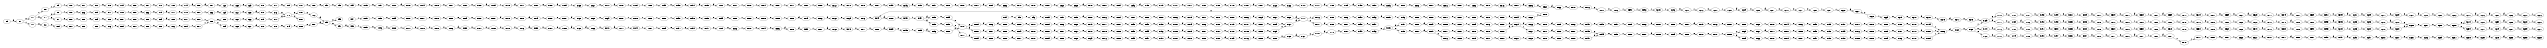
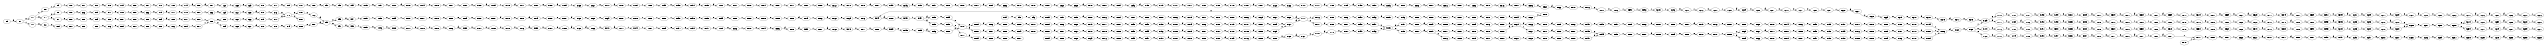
  strict digraph {
    fontname="DejaVu Sans Mono"
    rankdir=LR
    node [fontname="DejaVu Sans Mono"]
    edge [fontname="DejaVu Sans Mono"]
    S0
    S1
    S2
    S3
    S4
    S5
    S6
    S7
    S8
    S9
    S10
    S11
    S12
    S13
    S14
    S15
    S16
    S17
    S18
    S19
    S20
    S21
    S23
    S24
    S25
    S22
    S26
    S27
    S28
    S29
    S30
    S31
    S32
    S33
    S34
    S35
    S36
    S37
    S38
    S39
    S40
    S41
    S42
    S43
    S44
    S45
    S46
    S47
    S48
    S49
    S50
    S51
    S52
    S53
    S54
    S55
    S56
    S57
    S58
    S59
    S60
    S61
    S62
    S63
    S64
    S65
    S66
    S67
    S68
    S69
    S70
    S71
    S72
    S73
    S74
    S75
    S76
    S77
    S78
    S79
    S80
    S81
    S82
    S83
    S84
    S86
    S87
    S88
    S90
    S91
    S89
    S92
    S93
    S94
    S95
    S96
    S97
    S98
    S99
    S100
    S101
    S102
    S103
    S104
    S105
    S106
    S107
    S108
    S109
    S110
    S111
    S112
    S113
    S114
    S115
    S116
    S117
    S118
    S119
    S120
    S121
    S122
    S123
    S124
    S125
    S126
    S127
    S128
    S129
    S130
    S131
    S132
    S133
    S134
    S135
    S136
    S137
    S138
    S139
    S140
    S141
    S142
    S143
    S144
    S145
    S146
    S147
    S148
    S149
    S150
    S151
    S152
    S153
    S154
    S155
    S156
    S157
    S158
    S159
    S160
    S161
    S162
    S163
    S164
    S165
    S166
    S167
    S168
    S169
    S170
    S171
    S172
    S173
    S174
    S175
    S176
    S177
    S178
    S179
    S180
    S181
    S182
    S183
    S184
    S185
    S186
    S187
    S188
    S189
    S190
    S191
    S192
    S193
    S194
    S195
    S196
    S197
    S198
    S199
    S200
    S201
    S202
    S203
    S204
    S205
    S206
    S207
    S208
    S209
    S210
    S211
    S212
    S213
    S214
    S215
    S216
    S217
    S218
    S219
    S220
    S221
    S222
    S223
    S224
    S225
    S226
    S227
    S228
    S229
    S230
    S231
    S232
    S233
    S234
    S235
    S236
    S237
    S238
    S239
    S240
    S241
    S242
    S243
    S244
    S245
    S246
    S247
    S248
    S249
    S250
    S251
    S252
    S253
    S254
    S255
    S256
    S257
    S258
    S259
    S260
    S261
    S262
    S263
    S264
    S265
    S266
    S267
    S268
    S269
    S270
    S271
    S272
    S273
    S274
    S275
    S276
    S277
    S278
    S279
    S280
    S281
    S282
    S283
    S284
    S285
    S286
    S287
    S288
    S289
    S290
    S291
    S292
    S293
    S294
    S295
    S296
    S297
    S298
    S299
    S300
    S301
    S302
    S303
    S304
    S305
    S306
    S307
    S308
    S309
    S310
    S311
    S312
    S313
    S314
    S315
    S316
    S317
    S318
    S319
    S320
    S321
    S322
    S323
    S324
    S325
    S326
    S327
    S328
    S329
    S330
    S331
    S332
    S333
    S334
    S335
    S336
    S337
    S338
    S339
    S340
    S341
    S342
-   S343
    S344
    S345
    S346
    S347
    S348
    S349
    S350
    S351
    S352
    S353
    S354
    S355
    S356
    S357
    S358
    S359
    S360
    S361
    S362
    S363
    S364
    S365
    S366
    S367
    S368
    S369
    S370
    S371
    S372
    S373
    S374
    S375
    S376
    S377
    S378
    S379
    S380
    S381
    S382
    S383
    S384
    S385
    S386
    S387
    S388
    S389
    S390
    S391
    S392
    S393
    S394
    S395
    S396
    S397
    S398
    S399
    S400
    S401
    S402
    S403
    S404
    S405
    S406
    S407
    S408
    S409
    S410
    S411
    S412
    S413
    S414
    S415
    S416
    S417
    S418
    S419
    S420
    S421
    S422
    S423
    S424
    S425
    S426
    S427
    S428
    S429
    S430
    S431
    S432
    S433
    S434
    S435
    S436
    S437
    S438
    S439
    S440
    S441
    S442
    S443
    S444
    S445
    S446
    S447
    S448
    S449
    S450
    S451
    S452
    S453
    S454
    S455
    S456
    S457
    S458
    S459
    S460
    S461
    S462
    S463
    S464
    S465
    S466
    S467
    S468
    S469
    S470
    S471
    S472
    S473
    S474
    S475
    S476
    S477
    S478
    S479
    S480
    S481
    S482
    S483
    S484
    S485
    S486
    S487
    S488
    S489
    S490
    S491
    S492
    S493
    S494
    S495
    S496
    S497
    S498
    S499
    S500
    S501
    S502
    S503
    S504
    S505
    S506
    S507
    S508
    S509
    S510
    S511
    S512
    S513
    S514
    S515
    S516
    S517
    S518
    S519
    S520
    S521
    S522
    S523
    S524
    S525
    S526
    S527
    S528
    S529
    S530
    S531
    S532
    S533
    S534
    S535
    S536
    S537
    S538
    S539
    S540
    S541
    S542
    S543
    S544
    S545
    S546
    S547
    S548
    S549
    S550
    S551
    S552
    S553
    S554
    S555
    S556
    S557
    S558
    S559
    S560
    S561
    S562
    S563
    S564
    S565
    S566
    S567
    S568
    S569
    S570
    S571
    S572
    S573
    S574
    S575
    S576
    S577
    S578
    S579
    S580
    S581
    S582
    S583
    S584
    S585
    S586
    S587
    S588
    S589
    S590
    S591
    S592
    S593
    S594
    S595
    S596
    S597
    S598
    S599
    S600
    S601
    S602
    S603
    S604
    S605
    S606
    S607
    S608
    S609
    S610
    S611
    S612
    S613
    S614
    S615
    S616
    S617
    S618
    S619
    S620
    S621
    S622
    S623
    S624
    S625
    S626
    S627
    S628
    S629
    S630
    S631
    S632
    S633
    S634
    S635
    S636
    S637
    S638
    S639
    S640
    S641
    S642
    S643
    S644
    S645
    S646
    S647
    S648
    S649
    S650
    S651
    S652
    S653
    S654
    S655
    S656
    S657
    S658
    S659
    S660
    S661
    S662
    S663
    S664
    S665
    S666
    S667
    S668
    S669
    S670
    S671
    S672
    S673
    S674
    S675
    S0 -> S1 [label=G]
    S1 -> S2 [label=T]
    S1 -> S3 [label=A]
    S2 -> S4 [label=C]
    S2 -> S5 [label=A]
    S3 -> S6 [label=C]
    S4 -> S7 [label=C]
    S4 -> S8 [label=T]
    S5 -> S9 [label=A]
    S6 -> S10 [label=T]
    S7 -> S11 [label=C]
    S8 -> S12 [label=A]
    S9 -> S13 [label=A]
    S10 -> S14 [label=T]
    S11 -> S15 [label=T]
    S12 -> S16 [label=T]
    S13 -> S17 [label=A]
    S14 -> S18 [label=T]
    S15 -> S19 [label=C]
    S16 -> S20 [label=A]
    S17 -> S21 [label=A]
    S19 -> S23 [label=C]
    S20 -> S24 [label=C]
    S21 -> S25 [label=C]
    S23 -> S27 [label=C]
    S24 -> S28 [label=C]
    S25 -> S29 [label=T]
    S22 -> S26 [label=T]
    S26 -> S30 [label=C]
    S27 -> S31 [label=A]
    S28 -> S32 [label=A]
    S29 -> S33 [label=A]
    S30 -> S34 [label=A]
    S31 -> S35 [label=T]
    S32 -> S36 [label=C]
    S33 -> S37 [label=T]
    S34 -> S38 [label=T]
    S35 -> S39 [label=T]
    S36 -> S40 [label=T]
    S37 -> S41 [label=T]
    S38 -> S42 [label=T]
    S39 -> S43 [label=G]
    S40 -> S44 [label=G]
    S41 -> S45 [label=T]
    S42 -> S46 [label=G]
    S43 -> S47 [label=T]
    S44 -> S48 [label=C]
    S45 -> S49 [label=A]
    S46 -> S50 [label=T]
    S47 -> S51 [label=A]
    S48 -> S52 [label=A]
    S49 -> S53 [label=G]
    S50 -> S54 [label=A]
    S51 -> S55 [label=A]
    S52 -> S56 [label=A]
    S53 -> S57 [label=G]
    S54 -> S55 [label=A]
    S55 -> S58 [label=C]
    S55 -> S59 [label=T]
    S56 -> S60 [label=C]
    S57 -> S61 [label=T]
    S58 -> S62 [label=A]
    S59 -> S63 [label=A]
    S60 -> S64 [label=A]
    S61 -> S65 [label=A]
    S62 -> S66 [label=T]
    S63 -> S67 [label=T]
    S64 -> S68 [label=T]
    S65 -> S69 [label=C]
    S66 -> S70 [label=G]
    S67 -> S71 [label=G]
    S68 -> S72 [label=G]
    S69 -> S73 [label=A]
    S70 -> S74 [label=A]
    S71 -> S75 [label=A]
    S72 -> S76 [label=A]
    S73 -> S77 [label=A]
    S74 -> S78 [label=C]
    S75 -> S79 [label=C]
    S76 -> S78 [label=C]
    S77 -> S80 [label=C]
    S78 -> S81 [label=T]
    S78 -> S82 [label=C]
    S79 -> S83 [label=C]
    S80 -> S84 [label=T]
    S82 -> S86 [label=T]
    S83 -> S87 [label=T]
    S84 -> S88 [label=T]
    S86 -> S90 [label=G]
    S87 -> S90 [label=G]
    S88 -> S91 [label=C]
    S90 -> S93 [label=T]
    S90 -> S94 [label=C]
    S91 -> S95 [label=T]
    S89 -> S92 [label=T]
    S92 -> S96 [label=C]
+   S93 -> S97 [label=C]
    S94 -> S98 [label=C]
    S95 -> S99 [label=T]
    S96 -> S100 [label=A]
    S97 -> S101 [label=A]
    S98 -> S102 [label=A]
    S99 -> S103 [label=T]
    S100 -> S104 [label=T]
    S101 -> S105 [label=A]
    S102 -> S106 [label=T]
    S103 -> S107 [label=C]
    S104 -> S108 [label=T]
    S105 -> S109 [label=T]
    S106 -> S110 [label=T]
    S107 -> S111 [label=T]
    S108 -> S112 [label=G]
    S109 -> S113 [label=A]
    S110 -> S114 [label=A]
    S111 -> S115 [label=G]
    S112 -> S116 [label=T]
    S113 -> S117 [label=T]
    S114 -> S118 [label=C]
    S115 -> S119 [label=T]
    S116 -> S120 [label=T]
    S117 -> S121 [label=T]
    S118 -> S122 [label=T]
    S119 -> S123 [label=T]
    S120 -> S124 [label=T]
    S121 -> S125 [label=T]
    S122 -> S126 [label=T]
    S123 -> S127 [label=T]
    S124 -> S128 [label=T]
    S125 -> S129 [label=C]
    S126 -> S130 [label=G]
    S127 -> S131 [label=A]
    S128 -> S132 [label=T]
    S129 -> S133 [label=T]
    S130 -> S134 [label=T]
    S131 -> S135 [label=T]
    S132 -> S136 [label=A]
    S133 -> S137 [label=A]
    S134 -> S138 [label=T]
    S135 -> S139 [label=G]
    S136 -> S140 [label=C]
    S137 -> S141 [label=G]
    S138 -> S142 [label=T]
    S139 -> S143 [label=A]
    S140 -> S144 [label=T]
    S141 -> S145 [label=T]
    S142 -> S146 [label=T]
    S143 -> S147 [label=G]
    S144 -> S148 [label=A]
    S145 -> S149 [label=G]
    S146 -> S150 [label=G]
    S147 -> S151 [label=A]
    S148 -> S152 [label=T]
    S149 -> S153 [label=A]
    S150 -> S154 [label=T]
    S151 -> S155 [label=C]
    S152 -> S156 [label=C]
    S153 -> S157 [label=C]
    S154 -> S158 [label=C]
    S155 -> S159 [label=G]
    S156 -> S160 [label=G]
    S157 -> S161 [label=G]
    S158 -> S162 [label=G]
    S159 -> S163 [label=A]
    S160 -> S164 [label=T]
    S161 -> S165 [label=T]
    S162 -> S166 [label=G]
    S163 -> S167 [label=A]
    S164 -> S168 [label=T]
    S165 -> S169 [label=T]
    S166 -> S170 [label=T]
    S167 -> S171 [label=T]
    S168 -> S172 [label=G]
    S169 -> S173 [label=T]
    S170 -> S174 [label=G]
    S171 -> S175 [label=G]
    S172 -> S176 [label=A]
    S172 -> S177 [label=T]
    S173 -> S178 [label=A]
    S174 -> S179 [label=A]
    S175 -> S180 [label=A]
    S176 -> S181 [label=A]
    S177 -> S182 [label=G]
    S178 -> S183 [label=A]
    S179 -> S184 [label=A]
    S180 -> S185 [label=A]
    S181 -> S186 [label=A]
    S182 -> S187 [label=T]
    S183 -> S188 [label=A]
    S184 -> S189 [label=A]
    S185 -> S190 [label=A]
    S186 -> S191 [label=A]
    S187 -> S192 [label=C]
    S188 -> S193 [label=A]
    S189 -> S194 [label=C]
    S190 -> S195 [label=T]
    S191 -> S196 [label=C]
    S192 -> S197 [label=C]
    S193 -> S198 [label=C]
    S194 -> S199 [label=C]
    S195 -> S200 [label=C]
    S196 -> S201 [label=G]
+   S197 -> S202 [label=T]
    S198 -> S203 [label=T]
    S199 -> S204 [label=T]
    S200 -> S205 [label=G]
    S201 -> S206 [label=A]
    S202 -> S207 [label=C]
    S202 -> S208 [label=T]
    S203 -> S209 [label=C]
    S204 -> S210 [label=T]
    S205 -> S211 [label=G]
    S206 -> S212 [label=C]
    S207 -> S213 [label=T]
    S208 -> S214 [label=T]
    S209 -> S215 [label=C]
    S210 -> S216 [label=C]
    S211 -> S217 [label=C]
    S212 -> S218 [label=T]
    S213 -> S219 [label=G]
    S214 -> S220 [label=G]
    S215 -> S221 [label=A]
    S216 -> S222 [label=A]
    S217 -> S223 [label=A]
    S218 -> S224 [label=A]
    S219 -> S225 [label=C]
    S220 -> S226 [label=T]
    S220 -> S227 [label=C]
    S221 -> S228 [label=C]
    S222 -> S229 [label=T]
    S223 -> S230 [label=A]
    S224 -> S231 [label=T]
    S225 -> S232 [label=T]
    S226 -> S233 [label=T]
    S227 -> S234 [label=T]
    S228 -> S235 [label=T]
    S229 -> S236 [label=T]
    S230 -> S237 [label=T]
    S231 -> S238 [label=A]
    S232 -> S239 [label=A]
    S233 -> S240 [label=A]
    S234 -> S241 [label=A]
    S235 -> S242 [label=A]
    S236 -> S243 [label=G]
    S237 -> S244 [label=A]
    S238 -> S245 [label=G]
    S239 -> S246 [label=C]
    S240 -> S247 [label=T]
    S241 -> S248 [label=C]
    S242 -> S249 [label=G]
    S243 -> S250 [label=G]
    S244 -> S251 [label=G]
    S245 -> S252 [label=A]
    S246 -> S253 [label=A]
    S247 -> S254 [label=A]
    S248 -> S255 [label=A]
    S249 -> S256 [label=A]
    S250 -> S257 [label=A]
    S251 -> S258 [label=A]
    S252 -> S259 [label=G]
    S253 -> S260 [label=G]
    S254 -> S261 [label=G]
    S255 -> S260 [label=G]
    S256 -> S262 [label=G]
    S257 -> S263 [label=G]
    S258 -> S264 [label=G]
    S259 -> S265 [label=C]
    S260 -> S266 [label=G]
    S260 -> S267 [label=A]
    S261 -> S268 [label=A]
    S262 -> S269 [label=C]
    S263 -> S270 [label=T]
    S264 -> S271 [label=C]
    S265 -> S272 [label=T]
    S266 -> S273 [label=C]
    S267 -> S274 [label=C]
    S268 -> S275 [label=C]
    S269 -> S276 [label=T]
    S270 -> S277 [label=T]
    S271 -> S278 [label=C]
    S272 -> S279 [label=T]
    S273 -> S280 [label=G]
    S274 -> S281 [label=G]
    S275 -> S282 [label=G]
    S276 -> S279 [label=T]
    S277 -> S283 [label=T]
    S278 -> S284 [label=G]
    S279 -> S285 [label=G]
    S280 -> S286 [label=C]
    S281 -> S287 [label=T]
    S282 -> S288 [label=T]
    S283 -> S289 [label=G]
    S284 -> S290 [label=T]
    S285 -> S291 [label=T]
    S286 -> S292 [label=A]
    S287 -> S293 [label=A]
    S288 -> S294 [label=A]
    S289 -> S295 [label=T]
    S290 -> S296 [label=T]
    S291 -> S297 [label=A]
    S292 -> S298 [label=C]
    S293 -> S299 [label=C]
    S294 -> S299 [label=C]
    S295 -> S300 [label=A]
    S296 -> S301 [label=G]
    S297 -> S302 [label=C]
    S297 -> S303 [label=G]
    S298 -> S304 [label=T]
    S299 -> S305 [label=C]
    S300 -> S306 [label=G]
    S301 -> S307 [label=G]
    S302 -> S308 [label=T]
    S303 -> S309 [label=T]
    S304 -> S310 [label=A]
    S305 -> S311 [label=A]
    S306 -> S312 [label=T]
    S307 -> S313 [label=T]
    S308 -> S314 [label=C]
    S309 -> S315 [label=T]
    S310 -> S316 [label=A]
    S311 -> S317 [label=A]
    S312 -> S315 [label=T]
    S313 -> S318 [label=C]
    S314 -> S319 [label=G]
    S315 -> S320 [label=C]
    S315 -> S321 [label=G]
    S316 -> S322 [label=G]
    S317 -> S323 [label=G]
    S318 -> S324 [label=T]
    S319 -> S325 [label=G]
    S320 -> S326 [label=G]
    S321 -> S327 [label=G]
    S322 -> S328 [label=A]
    S323 -> S329 [label=A]
    S324 -> S330 [label=G]
    S325 -> S331 [label=G]
    S326 -> S332 [label=G]
    S327 -> S333 [label=G]
    S328 -> S334 [label=C]
    S329 -> S335 [label=C]
    S330 -> S336 [label=G]
    S331 -> S337 [label=G]
    S332 -> S338 [label=G]
    S333 -> S339 [label=C]
    S334 -> S340 [label=G]
    S335 -> S341 [label=C]
    S336 -> S342 [label=T]
-   S337 -> S343 [label=T]
    S338 -> S344 [label=T]
    S339 -> S345 [label=T]
    S340 -> S346 [label=T]
    S341 -> S347 [label=T]
    S342 -> S348 [label=T]
-   S343 -> S349 [label=C]
    S344 -> S350 [label=C]
    S345 -> S351 [label=C]
    S346 -> S352 [label=C]
    S347 -> S353 [label=A]
    S348 -> S354 [label=C]
    S349 -> S355 [label=G]
    S350 -> S356 [label=C]
    S351 -> S357 [label=G]
    S352 -> S358 [label=C]
    S353 -> S359 [label=C]
    S353 -> S360 [label=T]
    S354 -> S361 [label=T]
    S355 -> S362 [label=T]
    S356 -> S363 [label=T]
    S357 -> S364 [label=T]
    S358 -> S365 [label=T]
    S359 -> S366 [label=T]
    S360 -> S367 [label=T]
    S361 -> S368 [label=T]
    S362 -> S369 [label=C]
    S363 -> S370 [label=C]
    S364 -> S371 [label=C]
    S365 -> S372 [label=A]
    S366 -> S373 [label=A]
    S367 -> S374 [label=G]
    S368 -> S375 [label=G]
    S369 -> S376 [label=C]
    S370 -> S377 [label=C]
    S371 -> S378 [label=T]
    S372 -> S379 [label=C]
    S373 -> S380 [label=C]
    S374 -> S381 [label=T]
    S375 -> S382 [label=T]
    S376 -> S383 [label=T]
    S377 -> S384 [label=T]
    S378 -> S385 [label=T]
    S379 -> S386 [label=T]
    S380 -> S387 [label=T]
    S381 -> S388 [label=T]
    S382 -> S389 [label=T]
    S383 -> S390 [label=T]
    S384 -> S391 [label=T]
    S385 -> S392 [label=T]
    S386 -> S393 [label=T]
    S387 -> S394 [label=T]
    S388 -> S395 [label=T]
    S389 -> S396 [label=A]
    S390 -> S397 [label=C]
    S391 -> S398 [label=G]
    S392 -> S399 [label=G]
    S393 -> S400 [label=A]
    S394 -> S401 [label=G]
    S395 -> S402 [label=C]
    S396 -> S403 [label=G]
    S397 -> S404 [label=T]
    S398 -> S405 [label=T]
    S399 -> S406 [label=T]
    S400 -> S407 [label=A]
    S401 -> S408 [label=A]
    S402 -> S409 [label=A]
    S403 -> S410 [label=T]
    S404 -> S411 [label=G]
    S405 -> S412 [label=G]
    S406 -> S413 [label=T]
    S407 -> S414 [label=G]
    S408 -> S415 [label=G]
    S409 -> S416 [label=G]
    S410 -> S417 [label=T]
    S411 -> S418 [label=G]
    S412 -> S419 [label=G]
    S413 -> S420 [label=G]
    S414 -> S421 [label=C]
    S415 -> S422 [label=C]
    S416 -> S423 [label=C]
    S417 -> S424 [label=T]
    S418 -> S425 [label=T]
    S419 -> S426 [label=T]
    S420 -> S427 [label=T]
    S421 -> S428 [label=A]
    S422 -> S429 [label=A]
    S423 -> S430 [label=A]
    S424 -> S431 [label=T]
    S425 -> S432 [label=A]
    S426 -> S433 [label=A]
    S427 -> S434 [label=A]
    S428 -> S435 [label=C]
    S429 -> S436 [label=C]
    S430 -> S437 [label=C]
    S431 -> S438 [label=A]
    S432 -> S439 [label=G]
    S433 -> S440 [label=T]
    S434 -> S441 [label=T]
    S435 -> S442 [label=C]
    S436 -> S443 [label=C]
    S437 -> S444 [label=C]
    S438 -> S445 [label=C]
    S439 -> S446 [label=C]
    S440 -> S447 [label=C]
    S441 -> S448 [label=C]
    S442 -> S449 [label=G]
    S443 -> S450 [label=G]
    S444 -> S451 [label=G]
    S445 -> S452 [label=C]
    S446 -> S453 [label=G]
    S447 -> S454 [label=G]
    S448 -> S455 [label=G]
    S449 -> S456 [label=A]
    S450 -> S456 [label=A]
    S451 -> S456 [label=A]
    S452 -> S457 [label=G]
    S453 -> S458 [label=G]
    S454 -> S459 [label=T]
    S455 -> S460 [label=T]
    S456 -> S461 [label=G]
    S457 -> S462 [label=T]
    S458 -> S463 [label=T]
    S459 -> S464 [label=T]
    S460 -> S464 [label=T]
    S461 -> S465 [label=T]
    S462 -> S466 [label=T]
    S463 -> S467 [label=G]
    S464 -> S172 [label=G]
    S465 -> S468 [label=C]
    S465 -> S469 [label=A]
    S465 -> S470 [label=T]
    S466 -> S471 [label=A]
    S467 -> S472 [label=T]
    S468 -> S473 [label=C]
    S469 -> S474 [label=G]
    S469 -> S475 [label=C]
    S470 -> S476 [label=C]
    S471 -> S477 [label=C]
    S472 -> S478 [label=G]
    S473 -> S479 [label=T]
    S474 -> S480 [label=T]
    S475 -> S481 [label=T]
    S476 -> S482 [label=T]
    S477 -> S483 [label=G]
    S478 -> S484 [label=T]
    S479 -> S485 [label=A]
    S480 -> S486 [label=G]
    S481 -> S487 [label=A]
    S482 -> S488 [label=G]
    S483 -> S489 [label=T]
    S484 -> S490 [label=C]
    S485 -> S491 [label=G]
    S486 -> S492 [label=C]
    S487 -> S493 [label=T]
    S488 -> S494 [label=T]
    S489 -> S495 [label=G]
    S490 -> S496 [label=C]
    S491 -> S497 [label=C]
    S492 -> S498 [label=C]
    S493 -> S499 [label=C]
    S494 -> S500 [label=C]
    S495 -> S501 [label=C]
    S496 -> S202 [label=T]
    S497 -> S502 [label=C]
    S498 -> S503 [label=C]
    S499 -> S504 [label=C]
    S500 -> S505 [label=C]
    S501 -> S506 [label=G]
    S502 -> S507 [label=C]
    S503 -> S508 [label=A]
    S504 -> S509 [label=A]
    S505 -> S510 [label=G]
    S506 -> S511 [label=G]
    S507 -> S512 [label=C]
    S508 -> S513 [label=C]
    S509 -> S514 [label=C]
    S510 -> S515 [label=C]
    S511 -> S516 [label=T]
    S512 -> S517 [label=C]
    S513 -> S518 [label=C]
    S514 -> S519 [label=C]
    S515 -> S520 [label=C]
    S516 -> S521 [label=T]
    S517 -> S522 [label=C]
    S518 -> S523 [label=C]
    S519 -> S524 [label=T]
    S520 -> S525 [label=C]
    S521 -> S526 [label=T]
    S522 -> S527 [label=G]
    S523 -> S528 [label=A]
    S524 -> S529 [label=G]
    S525 -> S530 [label=A]
    S526 -> S531 [label=T]
    S527 -> S532 [label=A]
    S528 -> S533 [label=A]
    S529 -> S534 [label=A]
    S530 -> S535 [label=A]
    S531 -> S536 [label=A]
    S532 -> S537 [label=G]
    S533 -> S538 [label=A]
    S534 -> S539 [label=G]
    S535 -> S540 [label=G]
    S536 -> S541 [label=T]
-   S537 -> S542 [label=A]
+   S537 -> S547 [label=A]
    S538 -> S543 [label=A]
    S539 -> S544 [label=A]
    S540 -> S545 [label=A]
    S541 -> S546 [label=A]
    S542 -> S547 [label=A]
    S543 -> S548 [label=A]
    S544 -> S549 [label=A]
    S545 -> S550 [label=A]
    S546 -> S551 [label=G]
    S547 -> S552 [label=C]
    S548 -> S553 [label=C]
    S549 -> S554 [label=A]
    S550 -> S555 [label=C]
    S551 -> S556 [label=G]
    S552 -> S557 [label=C]
    S553 -> S558 [label=A]
    S554 -> S559 [label=C]
    S555 -> S560 [label=G]
    S556 -> S561 [label=C]
    S557 -> S562 [label=A]
    S558 -> S563 [label=A]
    S559 -> S564 [label=C]
    S560 -> S565 [label=A]
    S561 -> S566 [label=G]
    S562 -> S567 [label=C]
    S563 -> S568 [label=C]
    S564 -> S569 [label=G]
    S565 -> S570 [label=T]
    S566 -> S571 [label=T]
    S567 -> S572 [label=G]
    S568 -> S573 [label=C]
    S569 -> S574 [label=A]
    S570 -> S575 [label=C]
    S571 -> S576 [label=A]
    S572 -> S577 [label=A]
    S573 -> S578 [label=A]
    S574 -> S579 [label=A]
    S575 -> S580 [label=T]
    S576 -> S581 [label=C]
    S577 -> S582 [label=G]
    S578 -> S583 [label=G]
    S579 -> S584 [label=G]
    S580 -> S585 [label=A]
    S581 -> S586 [label=T]
    S582 -> S587 [label=A]
    S583 -> S588 [label=A]
    S584 -> S589 [label=A]
    S585 -> S590 [label=A]
    S586 -> S591 [label=A]
    S587 -> S592 [label=A]
    S588 -> S593 [label=A]
    S589 -> S594 [label=A]
    S590 -> S595 [label=A]
    S591 -> S596 [label=A]
    S592 -> S597 [label=G]
    S593 -> S598 [label=G]
    S594 -> S599 [label=T]
    S595 -> S600 [label=G]
    S596 -> S601 [label=A]
    S597 -> S602 [label=G]
    S598 -> S603 [label=A]
    S599 -> S604 [label=G]
    S600 -> S605 [label=A]
    S601 -> S606 [label=A]
    S602 -> S607 [label=A]
    S603 -> S608 [label=A]
    S604 -> S609 [label=C]
    S605 -> S610 [label=A]
    S606 -> S611 [label=C]
    S607 -> S612 [label=C]
    S608 -> S613 [label=A]
    S609 -> S614 [label=A]
    S610 -> S615 [label=A]
    S611 -> S616 [label=A]
    S612 -> S617 [label=G]
    S613 -> S618 [label=G]
    S614 -> S619 [label=C]
    S615 -> S620 [label=G]
    S616 -> S621 [label=T]
    S617 -> S622 [label=C]
    S618 -> S623 [label=C]
    S619 -> S624 [label=C]
    S620 -> S623 [label=C]
    S621 -> S625 [label=A]
    S622 -> S626 [label=T]
    S623 -> S627 [label=C]
    S624 -> S628 [label=G]
    S625 -> S629 [label=G]
    S626 -> S630 [label=T]
    S627 -> S631 [label=T]
    S628 -> S632 [label=T]
    S629 -> S633 [label=T]
    S630 -> S634 [label=A]
    S631 -> S635 [label=A]
    S632 -> S636 [label=A]
    S633 -> S637 [label=G]
    S634 -> S638 [label=G]
    S635 -> S639 [label=T]
    S635 -> S640 [label=C]
    S636 -> S641 [label=A]
    S637 -> S642 [label=T]
    S638 -> S643 [label=C]
    S639 -> S644 [label=C]
    S640 -> S645 [label=G]
    S641 -> S646 [label=G]
    S642 -> S647 [label=T]
    S643 -> S648 [label=G]
    S644 -> S649 [label=C]
    S645 -> S650 [label=G]
    S646 -> S651 [label=G]
    S647 -> S652 [label=T]
    S648 -> S653 [label=G]
    S649 -> S654 [label=G]
    S650 -> S655 [label=G]
    S651 -> S656 [label=G]
    S652 -> S657 [label=A]
    S653 -> S658 [label=T]
    S654 -> S659 [label=T]
    S655 -> S660 [label=T]
    S656 -> S661 [label=T]
    S657 -> S662 [label=A]
    S658 -> S663 [label=A]
    S659 -> S664 [label=A]
    S660 -> S665 [label=A]
    S661 -> S666 [label=A]
    S662 -> S667 [label=G]
-   S668 -> S667 [label=T]
+   S667 -> S668 [label=T]
    S668 -> S669 [label=A]
    S669 -> S670 [label=C]
    S670 -> S671 [label=C]
    S671 -> S672 [label=G]
    S672 -> S673 [label=A]
    S673 -> S674 [label=G]
    S674 -> S675 [label=T]
    S675 -> S469 [label=A]
  }
